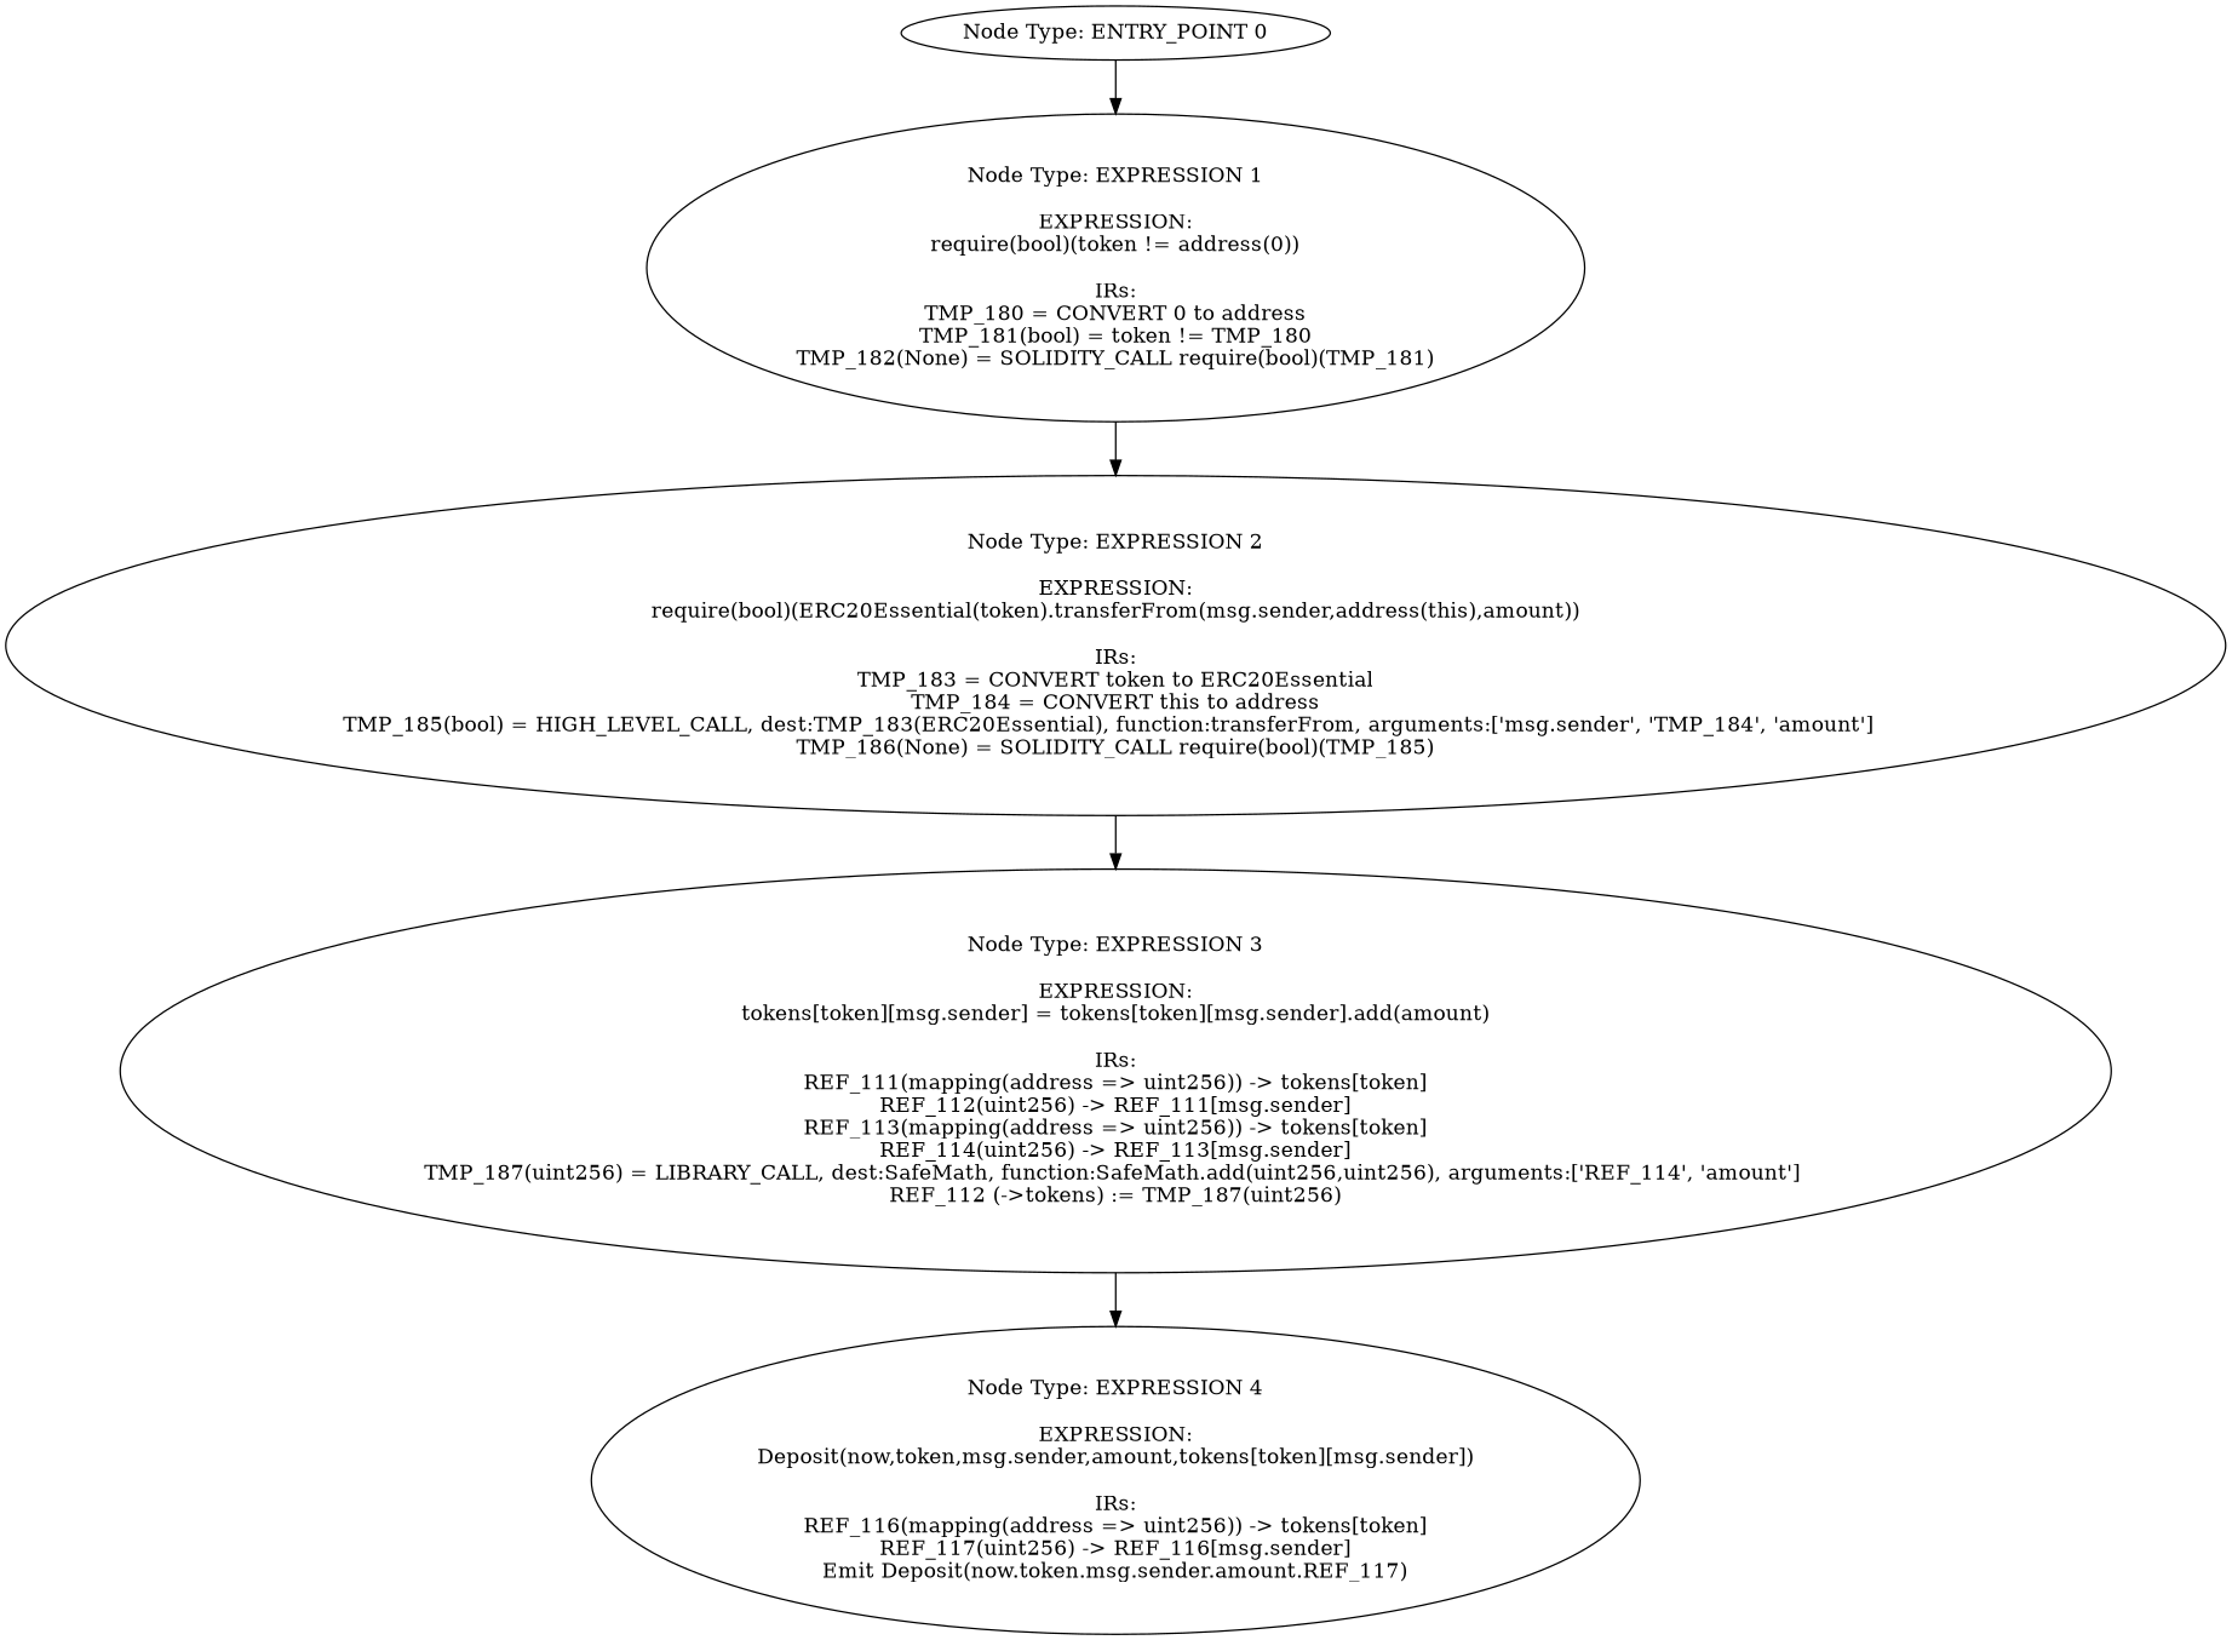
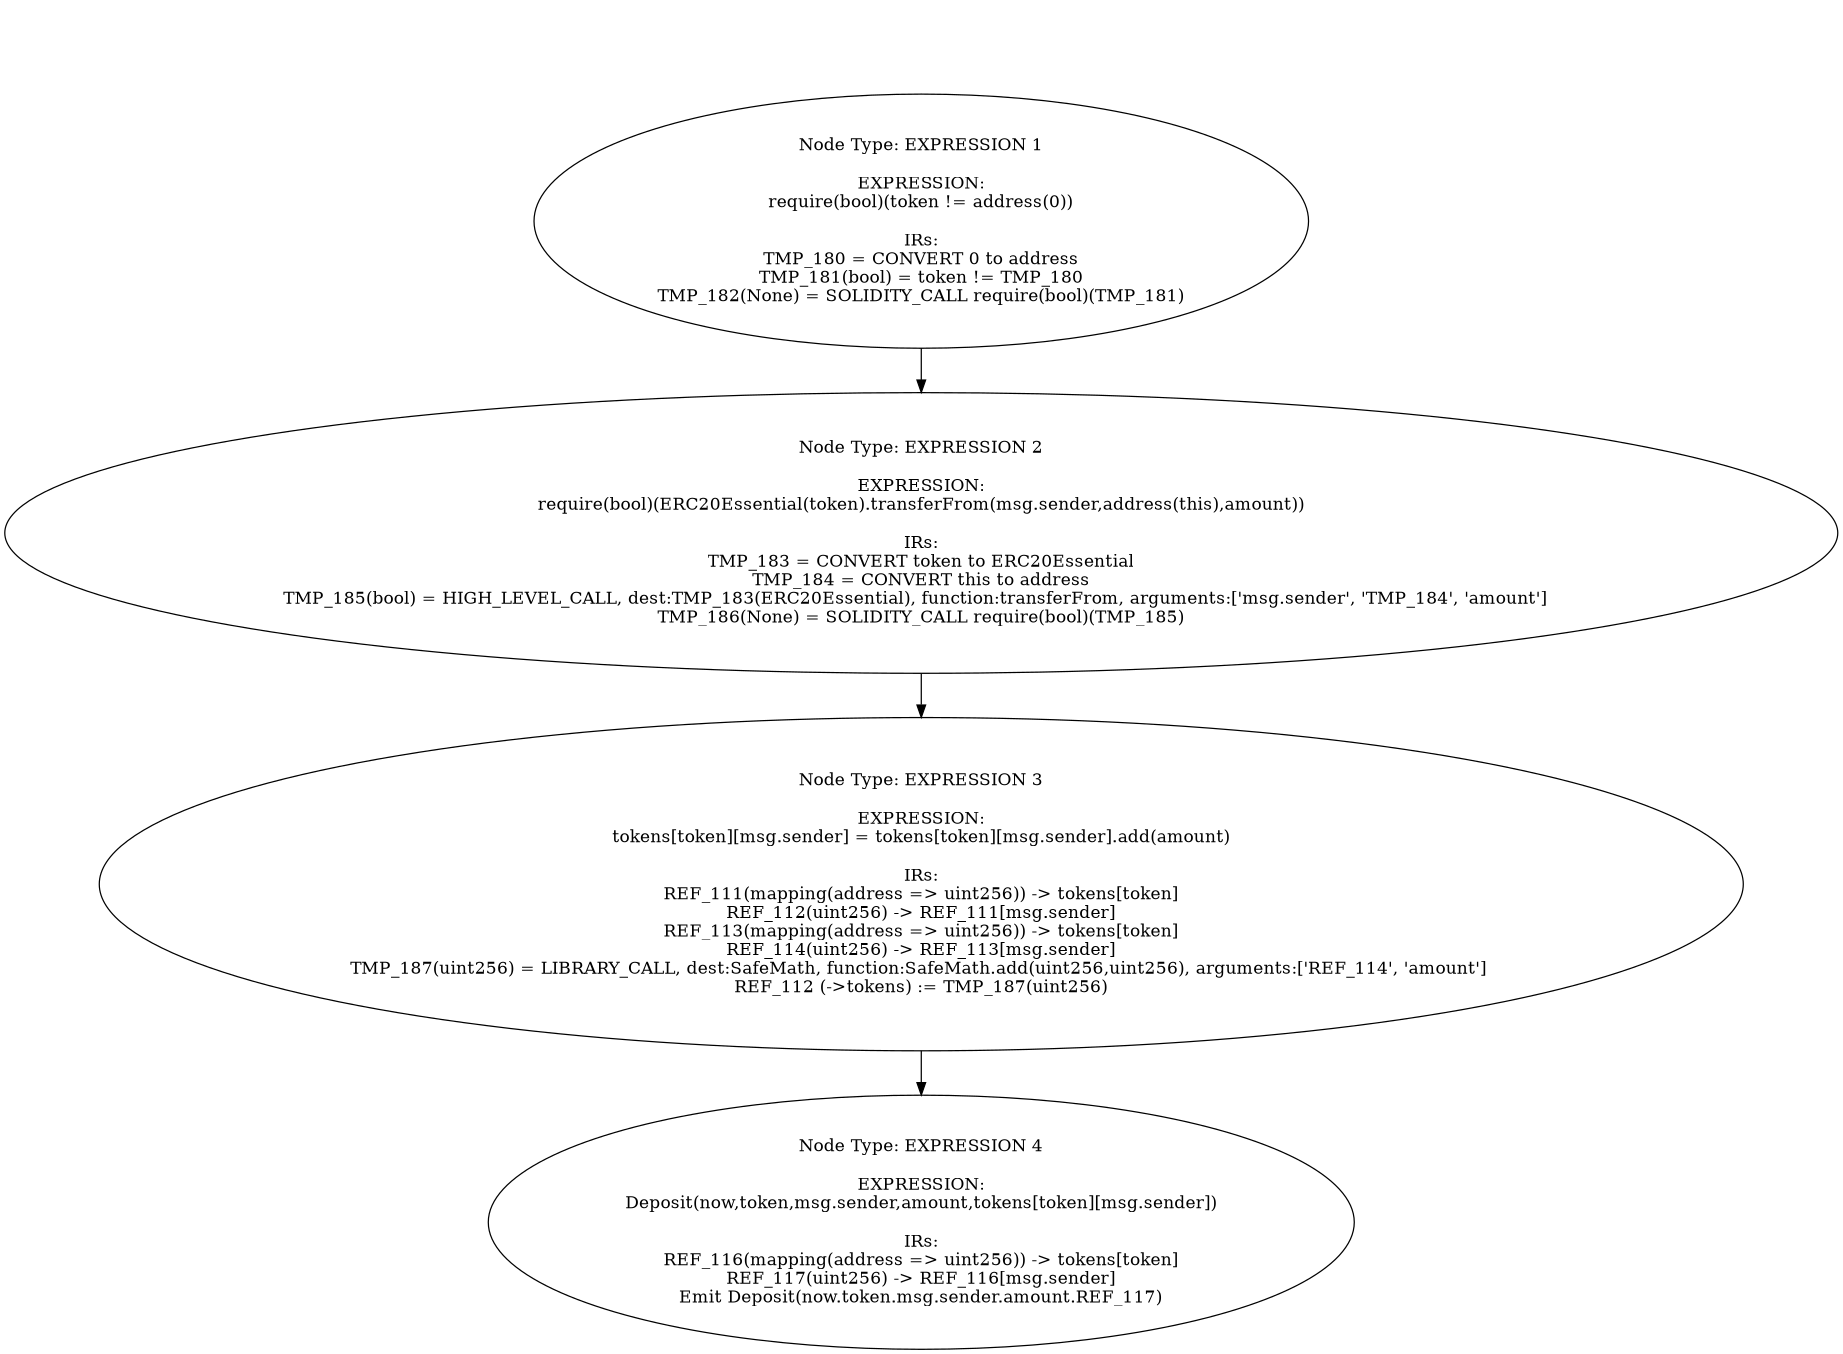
  digraph {
-   n1 [label="Node Type: ENTRY_POINT 0\n"]
    n2 [label="Node Type: EXPRESSION 1\n\nEXPRESSION:\nrequire(bool)(token != address(0))\n\nIRs:\nTMP_180 = CONVERT 0 to address\nTMP_181(bool) = token != TMP_180\nTMP_182(None) = SOLIDITY_CALL require(bool)(TMP_181)"]
    n3 [label="Node Type: EXPRESSION 2\n\nEXPRESSION:\nrequire(bool)(ERC20Essential(token).transferFrom(msg.sender,address(this),amount))\n\nIRs:\nTMP_183 = CONVERT token to ERC20Essential\nTMP_184 = CONVERT this to address\nTMP_185(bool) = HIGH_LEVEL_CALL, dest:TMP_183(ERC20Essential), function:transferFrom, arguments:['msg.sender', 'TMP_184', 'amount']  \nTMP_186(None) = SOLIDITY_CALL require(bool)(TMP_185)"]
    n4 [label="Node Type: EXPRESSION 3\n\nEXPRESSION:\ntokens[token][msg.sender] = tokens[token][msg.sender].add(amount)\n\nIRs:\nREF_111(mapping(address => uint256)) -> tokens[token]\nREF_112(uint256) -> REF_111[msg.sender]\nREF_113(mapping(address => uint256)) -> tokens[token]\nREF_114(uint256) -> REF_113[msg.sender]\nTMP_187(uint256) = LIBRARY_CALL, dest:SafeMath, function:SafeMath.add(uint256,uint256), arguments:['REF_114', 'amount'] \nREF_112 (->tokens) := TMP_187(uint256)"]
    n5 [label="Node Type: EXPRESSION 4\n\nEXPRESSION:\nDeposit(now,token,msg.sender,amount,tokens[token][msg.sender])\n\nIRs:\nREF_116(mapping(address => uint256)) -> tokens[token]\nREF_117(uint256) -> REF_116[msg.sender]\nEmit Deposit(now.token.msg.sender.amount.REF_117)"]
-   n1 -> n2
    n2 -> n3
    n3 -> n4
    n4 -> n5
  }
